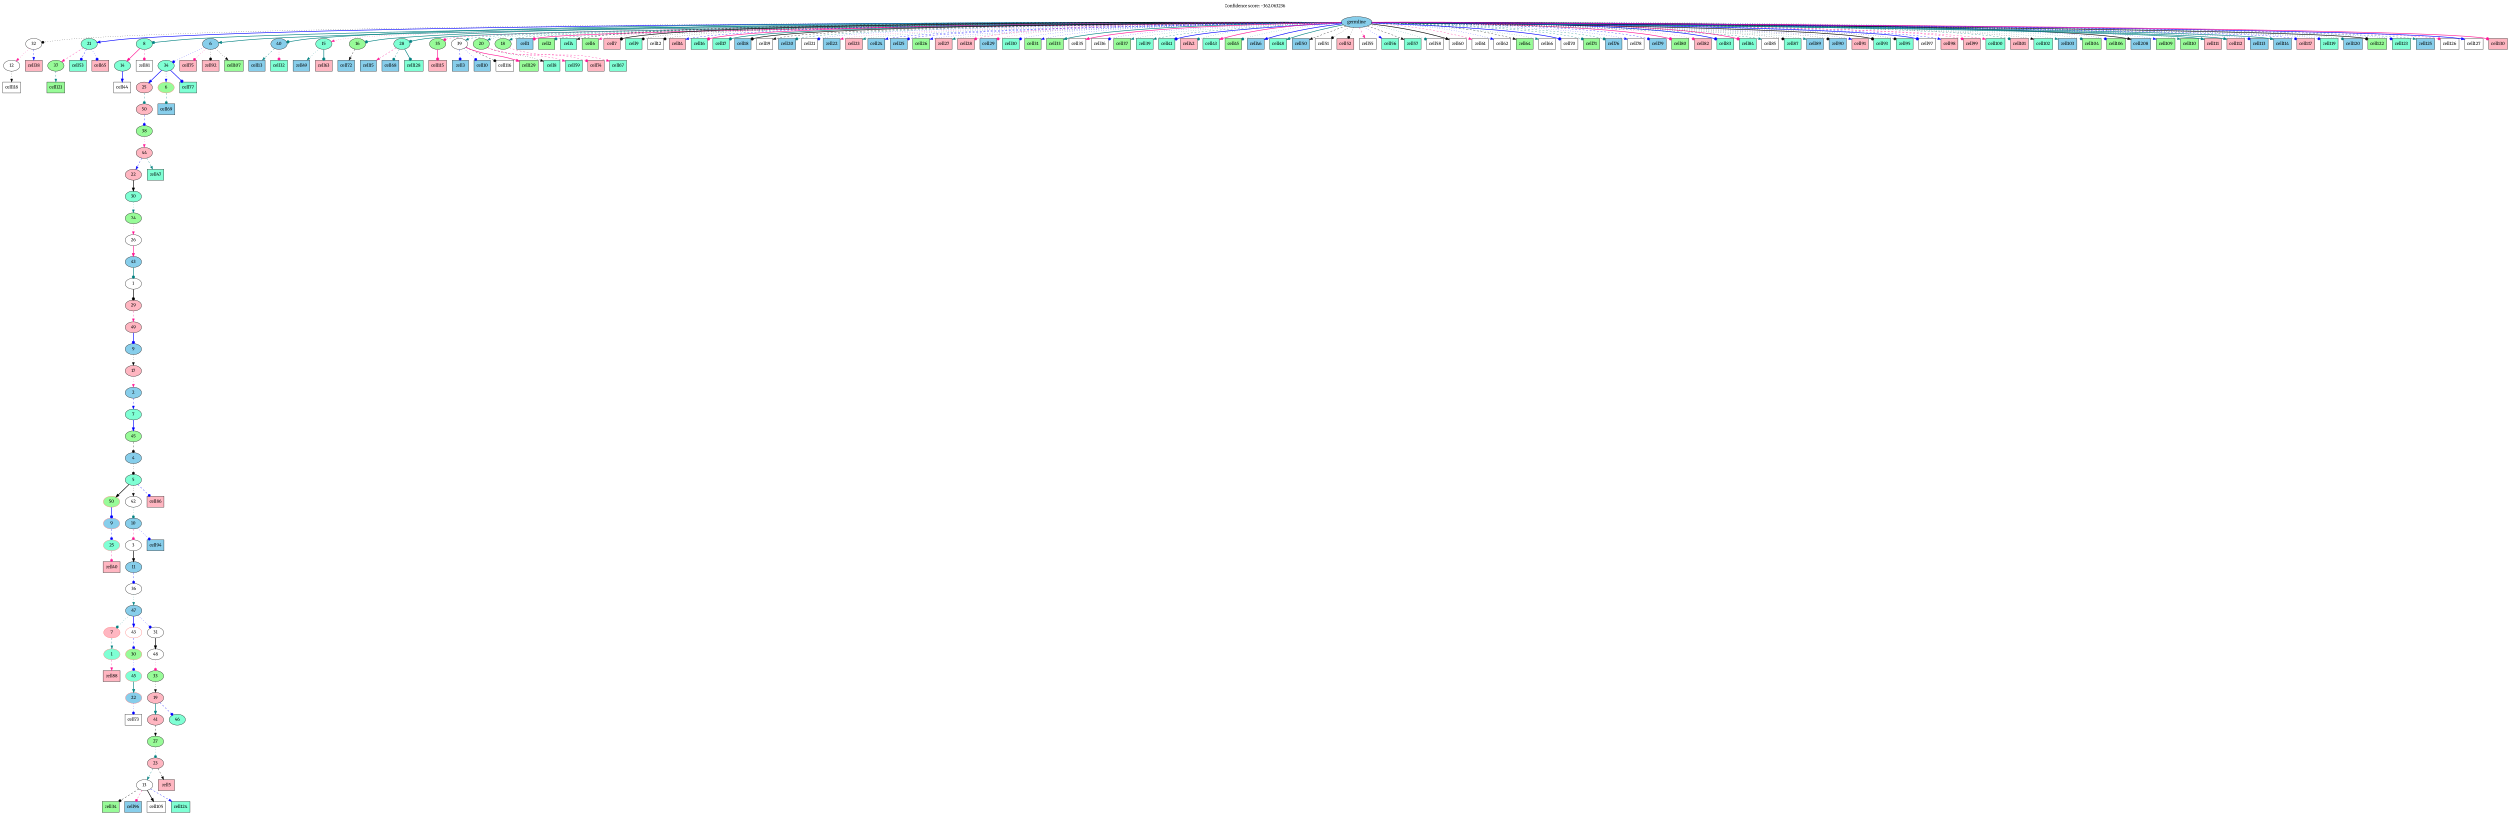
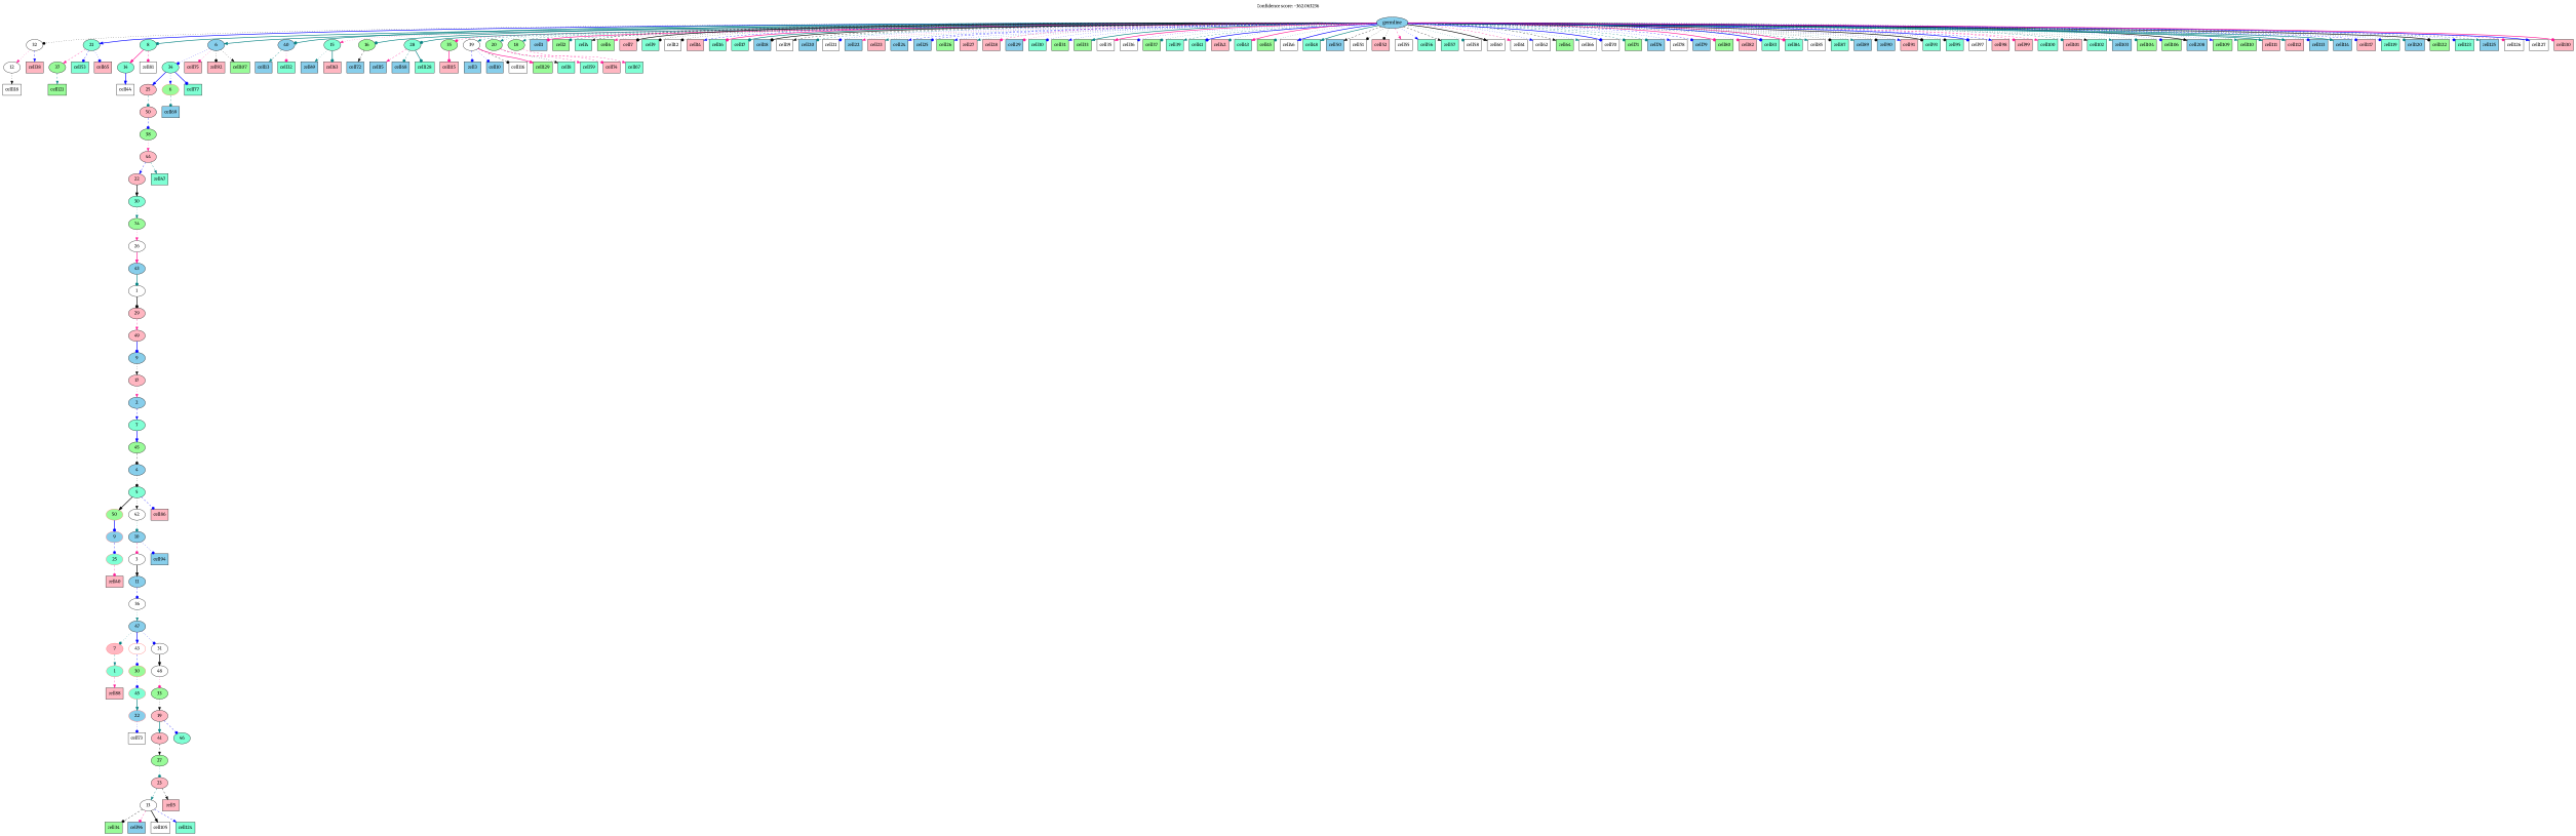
  digraph {
    fontname=Merriweather
    label="Confidence score: -362.063236"
    labelloc=t
    node [fillcolor=aquamarine fontname=Merriweather style=filled shape=box]
    edge [arrowhead=normal color=blue fontname=Merriweather style=dotted]
    n1 [fillcolor=white label=32 shape=""]
    n2 [fillcolor=white label=12 shape=""]
    cell38 [fillcolor=lightpink]
    cell118 [fillcolor=white]
    n5 [label=21 shape=""]
    n6 [fillcolor=palegreen label=37 shape=""]
    cell53
    cell65 [fillcolor=lightpink]
    cell121 [fillcolor=palegreen]
    n10 [label=8 shape=""]
    n11 [label=14 shape=""]
    cell81 [fillcolor=white]
    cell44 [fillcolor=white]
    n14 [color=indianred1 fillcolor=skyblue label=9 shape=""]
    n15 [color=indianred1 label=25 shape=""]
    cell40 [fillcolor=lightpink]
    n17 [color=indianred1 fillcolor=palegreen label=50 shape=""]
    n18 [color=indianred1 fillcolor=lightpink label=7 shape=""]
    n19 [color=indianred1 label=1 shape=""]
    cell88 [fillcolor=lightpink]
    n21 [color=indianred1 label=45 shape=""]
    n22 [color=indianred1 fillcolor=skyblue label=22 shape=""]
    cell73 [fillcolor=white]
    n24 [color=indianred1 fillcolor=palegreen label=30 shape=""]
    n25 [color=indianred1 fillcolor=white label=43 shape=""]
    n26 [fillcolor=lightpink label=23 shape=""]
    n27 [fillcolor=white label=13 shape=""]
    cell5 [fillcolor=lightpink]
    cell34 [fillcolor=palegreen]
    cell96 [fillcolor=skyblue]
    cell105 [fillcolor=white]
    cell124
    n33 [fillcolor=palegreen label=27 shape=""]
    n34 [fillcolor=lightpink label=41 shape=""]
    n35 [fillcolor=lightpink label=19 shape=""]
    n36 [label=46 shape=""]
    n37 [fillcolor=palegreen label=33 shape=""]
    n38 [fillcolor=white label=48 shape=""]
    n39 [fillcolor=white label=31 shape=""]
    n40 [fillcolor=skyblue label=47 shape=""]
    n41 [fillcolor=white label=36 shape=""]
    n42 [fillcolor=skyblue label=11 shape=""]
    n43 [fillcolor=white label=3 shape=""]
    n44 [fillcolor=skyblue label=10 shape=""]
    cell94 [fillcolor=skyblue]
    n46 [fillcolor=white label=42 shape=""]
    n47 [label=5 shape=""]
    cell86 [fillcolor=lightpink]
    n49 [fillcolor=skyblue label=4 shape=""]
    n50 [fillcolor=palegreen label=45 shape=""]
    n51 [label=7 shape=""]
    n52 [fillcolor=skyblue label=2 shape=""]
    n53 [fillcolor=lightpink label=17 shape=""]
    n54 [fillcolor=skyblue label=9 shape=""]
    n55 [fillcolor=lightpink label=49 shape=""]
    n56 [fillcolor=lightpink label=29 shape=""]
    n57 [fillcolor=white label=1 shape=""]
    n58 [fillcolor=skyblue label=43 shape=""]
    n59 [fillcolor=white label=26 shape=""]
    n60 [fillcolor=palegreen label=24 shape=""]
    n61 [label=30 shape=""]
    n62 [fillcolor=lightpink label=22 shape=""]
    n63 [fillcolor=lightpink label=44 shape=""]
    cell47
    n65 [fillcolor=palegreen label=38 shape=""]
    n66 [fillcolor=lightpink label=50 shape=""]
    n67 [fillcolor=lightpink label=25 shape=""]
    n68 [label=34 shape=""]
    n69 [color=indianred1 fillcolor=palegreen label=6 shape=""]
    cell77
    cell69 [fillcolor=skyblue]
    n72 [fillcolor=skyblue label=6 shape=""]
    cell75 [fillcolor=lightpink]
    cell92 [fillcolor=lightpink]
    cell107 [fillcolor=palegreen]
    n76 [fillcolor=skyblue label=germline shape=""]
    n77 [fillcolor=skyblue label=40 shape=""]
    n78 [label=15 shape=""]
    n79 [fillcolor=palegreen label=16 shape=""]
    n80 [label=28 shape=""]
    n81 [fillcolor=palegreen label=35 shape=""]
    n82 [fillcolor=white label=39 shape=""]
    n83 [fillcolor=palegreen label=20 shape=""]
    n84 [fillcolor=palegreen label=18 shape=""]
    cell1 [fillcolor=skyblue]
    cell2 [fillcolor=palegreen]
    cell4
    cell6 [fillcolor=palegreen]
    cell7 [fillcolor=lightpink]
    cell9
    cell12 [fillcolor=white]
    cell14 [fillcolor=lightpink]
    cell16
    cell17
    cell18 [fillcolor=skyblue]
    cell19 [fillcolor=white]
    cell20 [fillcolor=skyblue]
    cell21 [fillcolor=white]
    cell22 [fillcolor=skyblue]
    cell23 [fillcolor=lightpink]
    cell24 [fillcolor=skyblue]
    cell25 [fillcolor=skyblue]
    cell26 [fillcolor=palegreen]
    cell27 [fillcolor=lightpink]
    cell28 [fillcolor=lightpink]
    cell29 [fillcolor=skyblue]
    cell30
    cell31 [fillcolor=palegreen]
    cell33 [fillcolor=palegreen]
    cell35 [fillcolor=white]
    cell36 [fillcolor=white]
    cell37 [fillcolor=palegreen]
    cell39
    cell41
    cell42 [fillcolor=lightpink]
    cell43
    cell45 [fillcolor=palegreen]
-   cell46 [fillcolor=skyblue]
+   cell46 [fillcolor=white]
    cell48
    cell50 [fillcolor=skyblue]
    cell51 [fillcolor=white]
    cell52 [fillcolor=lightpink]
    cell55 [fillcolor=white]
    cell56
    cell57
    cell58 [fillcolor=white]
    cell60 [fillcolor=white]
    cell61 [fillcolor=white]
    cell62 [fillcolor=white]
    cell64 [fillcolor=palegreen]
    cell66 [fillcolor=white]
    cell70 [fillcolor=white]
    cell71 [fillcolor=palegreen]
    cell76 [fillcolor=skyblue]
    cell78 [fillcolor=white]
    cell79 [fillcolor=skyblue]
    cell80 [fillcolor=palegreen]
    cell82 [fillcolor=lightpink]
    cell83
    cell84
    cell85 [fillcolor=white]
    cell87
    cell89 [fillcolor=skyblue]
    cell90 [fillcolor=skyblue]
    cell91 [fillcolor=lightpink]
    cell93
    cell95
    cell97 [fillcolor=white]
    cell98 [fillcolor=lightpink]
    cell99 [fillcolor=lightpink]
    cell100
    cell101 [fillcolor=lightpink]
    cell102
    cell103 [fillcolor=skyblue]
    cell104 [fillcolor=palegreen]
    cell106 [fillcolor=palegreen]
    n157 [fillcolor=skyblue label=cell208]
    cell109 [fillcolor=palegreen]
    cell110 [fillcolor=palegreen]
    cell111 [fillcolor=lightpink]
    cell112 [fillcolor=lightpink]
    cell113 [fillcolor=skyblue]
    cell114 [fillcolor=skyblue]
    cell117 [fillcolor=lightpink]
    cell119
    cell120 [fillcolor=skyblue]
    cell122 [fillcolor=palegreen]
    cell123
    cell125 [fillcolor=skyblue]
    cell126 [fillcolor=white]
    cell127 [fillcolor=white]
    cell130 [fillcolor=lightpink]
    cell13 [fillcolor=skyblue]
    cell32
    cell49 [fillcolor=skyblue]
    cell63 [fillcolor=lightpink]
    cell72 [fillcolor=skyblue]
    cell15 [fillcolor=skyblue]
    cell68 [fillcolor=skyblue]
    cell128
    cell115 [fillcolor=lightpink]
    cell3 [fillcolor=skyblue]
    cell10 [fillcolor=skyblue]
    cell116 [fillcolor=white]
    cell129 [fillcolor=palegreen]
    cell8
    cell59
    cell74 [fillcolor=lightpink]
    cell67
    n1 -> n2 [color=deeppink]
    n1 -> cell38 [style=dashed]
    n2 -> cell118 [color=black]
    n5 -> n6 [color=deeppink style=dashed]
    n5 -> cell53 [arrowhead=dot style=dashed]
    n5 -> cell65 [arrowhead=dot]
    n6 -> cell121 [color=teal style=dashed]
    n10 -> n11 [color=deeppink style=bold]
    n10 -> cell81 [arrowhead=dot color=deeppink style=dashed]
    n11 -> cell44 [style=bold]
    n14 -> n15 [arrowhead=dot style=dashed]
    n15 -> cell40 [arrowhead=dot color=deeppink style=dashed]
    n17 -> n14 [arrowhead=dot style=bold]
    n18 -> n19 [color=teal style=dashed]
    n19 -> cell88 [color=deeppink style=dashed]
    n21 -> n22 [color=teal style=bold]
    n22 -> cell73 [arrowhead=dot]
    n24 -> n21 [arrowhead=dot]
    n25 -> n24 [arrowhead=dot style=dashed]
    n26 -> n27 [color=teal style=dashed]
    n26 -> cell5 [color=black style=dashed]
    n27 -> cell34 [arrowhead=dot color=black style=dashed]
    n27 -> cell96 [arrowhead=dot color=deeppink style=dashed]
    n27 -> cell105 [color=black style=bold]
    n27 -> cell124 [style=dashed]
    n33 -> n26 [arrowhead=dot color=teal]
    n34 -> n33 [color=black style=dashed]
    n35 -> n34 [color=teal style=bold]
    n35 -> n36 [arrowhead=dot style=dashed]
    n37 -> n35 [color=black]
    n38 -> n37 [arrowhead=dot color=deeppink]
    n39 -> n38 [color=black style=bold]
    n40 -> n18 [arrowhead=dot color=teal]
    n40 -> n25 [style=bold]
    n40 -> n39 [arrowhead=dot]
    n41 -> n40 [color=teal]
    n42 -> n41 [arrowhead=dot style=dashed]
    n43 -> n42 [color=black style=bold]
    n44 -> n43 [arrowhead=dot color=deeppink style=dashed]
    n44 -> cell94 [arrowhead=dot]
    n46 -> n44 [arrowhead=dot color=teal]
    n47 -> n17 [color=black style=bold]
    n47 -> n46 [color=black]
    n47 -> cell86 [arrowhead=dot style=dashed]
    n49 -> n47 [arrowhead=dot color=black]
    n50 -> n49 [arrowhead=dot color=black style=dashed]
    n51 -> n50 [style=bold]
    n52 -> n51 [style=dashed]
    n53 -> n52 [color=deeppink]
    n54 -> n53 [color=black]
    n55 -> n54 [arrowhead=dot style=bold]
    n56 -> n55 [color=deeppink style=dashed]
    n57 -> n56 [arrowhead=dot color=black style=bold]
    n58 -> n57 [arrowhead=dot color=teal style=bold]
    n59 -> n58 [color=deeppink style=bold]
    n60 -> n59 [color=deeppink]
    n61 -> n60 [color=teal]
    n62 -> n61 [color=black style=bold]
    n63 -> n62 [style=dashed]
    n63 -> cell47 [color=teal style=dashed]
    n65 -> n63 [color=deeppink]
    n66 -> n65 [arrowhead=dot style=dashed]
    n67 -> n66 [arrowhead=dot color=teal style=dashed]
    n68 -> n67 [style=bold]
    n68 -> n69
    n68 -> cell77 [arrowhead=dot style=bold]
    n69 -> cell69 [arrowhead=dot color=teal style=dashed]
    n72 -> n68 [arrowhead=dot]
    n72 -> cell75 [arrowhead=dot color=deeppink]
    n72 -> cell92 [arrowhead=dot color=black]
    n72 -> cell107 [color=black]
    n76 -> n1 [arrowhead=dot color=black]
    n76 -> n5 [style=bold]
    n76 -> n10 [arrowhead=dot color=teal style=bold]
    n76 -> n72 [color=teal style=bold]
    n76 -> n77 [arrowhead=dot color=teal style=bold]
    n76 -> n78 [color=deeppink]
    n76 -> n79 [arrowhead=dot color=teal style=bold]
    n76 -> n80 [arrowhead=dot color=teal style=bold]
    n76 -> n81 [arrowhead=dot color=deeppink style=dashed]
    n76 -> n82 [color=teal style=dashed]
    n76 -> n83 [color=teal]
    n76 -> n84 [color=teal style=dashed]
    n76 -> cell1 [arrowhead=dot color=deeppink style=bold]
    n76 -> cell2 [arrowhead=dot color=teal style=dashed]
    n76 -> cell4 [color=black style=dashed]
    n76 -> cell6 [color=deeppink]
    n76 -> cell7 [arrowhead=dot color=black style=bold]
    n76 -> cell9 [arrowhead=dot color=black]
    n76 -> cell12 [arrowhead=dot color=black]
    n76 -> cell14 [style=dashed]
    n76 -> cell16 [arrowhead=dot color=deeppink style=bold]
    n76 -> cell17 [arrowhead=dot color=teal style=bold]
    n76 -> cell18 [arrowhead=dot color=black style=bold]
    n76 -> cell19 [color=black style=dashed]
    n76 -> cell20 [arrowhead=dot color=teal style=dashed]
    n76 -> cell21 [arrowhead=dot]
    n76 -> cell22 [color=deeppink]
    n76 -> cell23 [color=teal]
    n76 -> cell24 [style=dashed]
    n76 -> cell25 [arrowhead=dot style=dashed]
    n76 -> cell26
    n76 -> cell27 [color=teal]
    n76 -> cell28 [arrowhead=dot color=deeppink style=dashed]
    n76 -> cell29 [arrowhead=dot color=deeppink]
    n76 -> cell30 [arrowhead=dot]
    n76 -> cell31
    n76 -> cell33 [color=teal style=bold]
    n76 -> cell35 [color=deeppink style=bold]
    n76 -> cell36 [arrowhead=dot]
-   n76 -> cell37 [color=teal]
+   n76 -> cell37 [arrowhead=dot color=teal]
    n76 -> cell39 [color=teal style=dashed]
    n76 -> cell41 [arrowhead=dot style=bold]
    n76 -> cell42 [arrowhead=dot color=teal]
    n76 -> cell43 [color=deeppink style=bold]
    n76 -> cell45 [arrowhead=dot color=teal]
    n76 -> cell46 [style=bold]
    n76 -> cell48 [color=teal style=bold]
    n76 -> cell50 [color=black style=dashed]
    n76 -> cell51 [arrowhead=dot color=black]
    n76 -> cell52 [arrowhead=dot color=black]
    n76 -> cell55 [color=deeppink style=dashed]
    n76 -> cell56
    n76 -> cell57 [color=black style=dashed]
    n76 -> cell58 [arrowhead=dot color=teal]
    n76 -> cell60 [color=black style=bold]
    n76 -> cell61 [color=deeppink style=dashed]
    n76 -> cell62
    n76 -> cell64 [color=black style=dashed]
    n76 -> cell66 [color=teal]
    n76 -> cell70 [arrowhead=dot style=bold]
    n76 -> cell71 [arrowhead=dot color=teal style=dashed]
    n76 -> cell76 [arrowhead=dot color=teal style=dashed]
    n76 -> cell78
    n76 -> cell79 [arrowhead=dot style=dashed]
    n76 -> cell80 [arrowhead=dot color=deeppink style=bold]
    n76 -> cell82 [arrowhead=dot color=deeppink]
    n76 -> cell83 [arrowhead=dot style=bold]
    n76 -> cell84 [arrowhead=dot color=deeppink style=bold]
    n76 -> cell85 [color=teal style=dashed]
    n76 -> cell87 [arrowhead=dot color=black]
    n76 -> cell89 [color=teal]
    n76 -> cell90 [arrowhead=dot color=black]
    n76 -> cell91
    n76 -> cell93 [arrowhead=dot color=black style=bold]
    n76 -> cell95 [arrowhead=dot color=black]
    n76 -> cell97 [arrowhead=dot style=bold]
    n76 -> cell98 [style=dashed]
    n76 -> cell99 [arrowhead=dot color=deeppink style=dashed]
    n76 -> cell100 [color=deeppink style=dashed]
    n76 -> cell101 [arrowhead=dot color=teal style=dashed]
    n76 -> cell102 [color=black]
    n76 -> cell103 [color=teal]
    n76 -> cell104 [arrowhead=dot color=teal]
    n76 -> cell106 [arrowhead=dot]
    n76 -> n157 [color=black style=bold]
    n76 -> cell109
    n76 -> cell110 [color=teal]
    n76 -> cell111 [color=teal style=bold]
    n76 -> cell112 [color=teal style=bold]
    n76 -> cell113 [arrowhead=dot]
    n76 -> cell114 [color=teal style=bold]
    n76 -> cell117 [arrowhead=dot style=dashed]
    n76 -> cell119 [arrowhead=dot]
    n76 -> cell120 [arrowhead=dot color=teal]
    n76 -> cell122 [arrowhead=dot color=black style=bold]
    n76 -> cell123 [arrowhead=dot]
    n76 -> cell125 [color=teal style=dashed]
    n76 -> cell126 [arrowhead=dot color=deeppink style=dashed]
    n76 -> cell127 [style=bold]
    n76 -> cell130 [arrowhead=dot color=deeppink style=bold]
    n77 -> cell13 [color=teal style=dashed]
    n77 -> cell32 [arrowhead=dot color=deeppink]
    n78 -> cell49 [color=teal]
    n78 -> cell63 [arrowhead=dot color=teal style=bold]
    n79 -> cell72 [color=black style=dashed]
    n80 -> cell15 [color=deeppink style=dashed]
    n80 -> cell68 [arrowhead=dot color=teal style=dashed]
    n80 -> cell128 [arrowhead=dot color=teal style=bold]
    n81 -> cell115 [arrowhead=dot color=deeppink style=bold]
    n82 -> cell3 [arrowhead=dot style=dashed]
    n82 -> cell10 [arrowhead=dot]
    n82 -> cell116 [arrowhead=dot color=black style=dashed]
    n82 -> cell129 [color=deeppink style=bold]
    n83 -> cell8 [color=black]
    n83 -> cell59 [color=deeppink style=dashed]
    n83 -> cell74 [arrowhead=dot color=deeppink style=dashed]
    n84 -> cell67 [color=deeppink style=dashed]
  }
